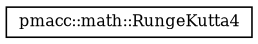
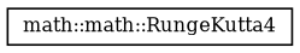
  digraph {
    rankdir=TB
    fontname="DejaVu Serif"
-   n1 [color=black fillcolor=white fontname="DejaVu Serif" fontsize=10 height=0.2 label="pmacc::math::RungeKutta4" shape=record style=filled width=0.4]
+   n1 [color=black fillcolor=white fontname="DejaVu Serif" fontsize=10 height=0.2 label="math::math::RungeKutta4" shape=record style=filled width=0.4]
  }
